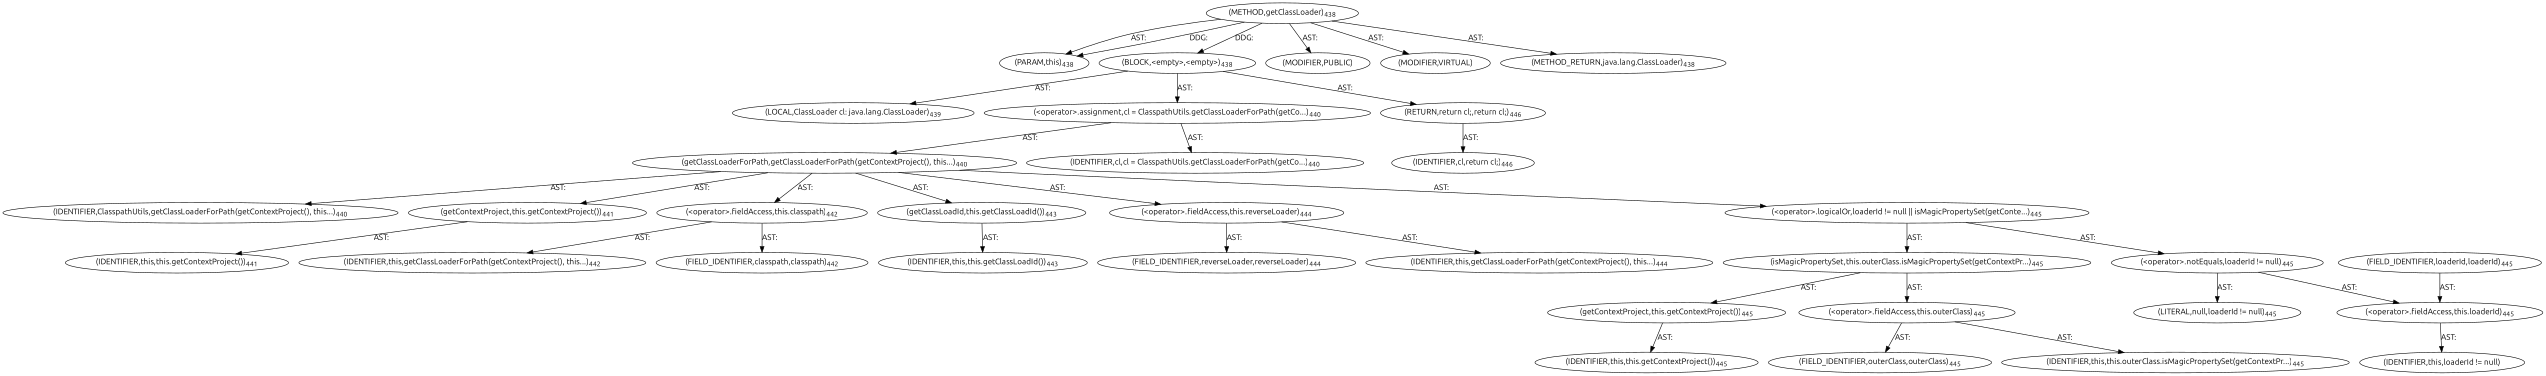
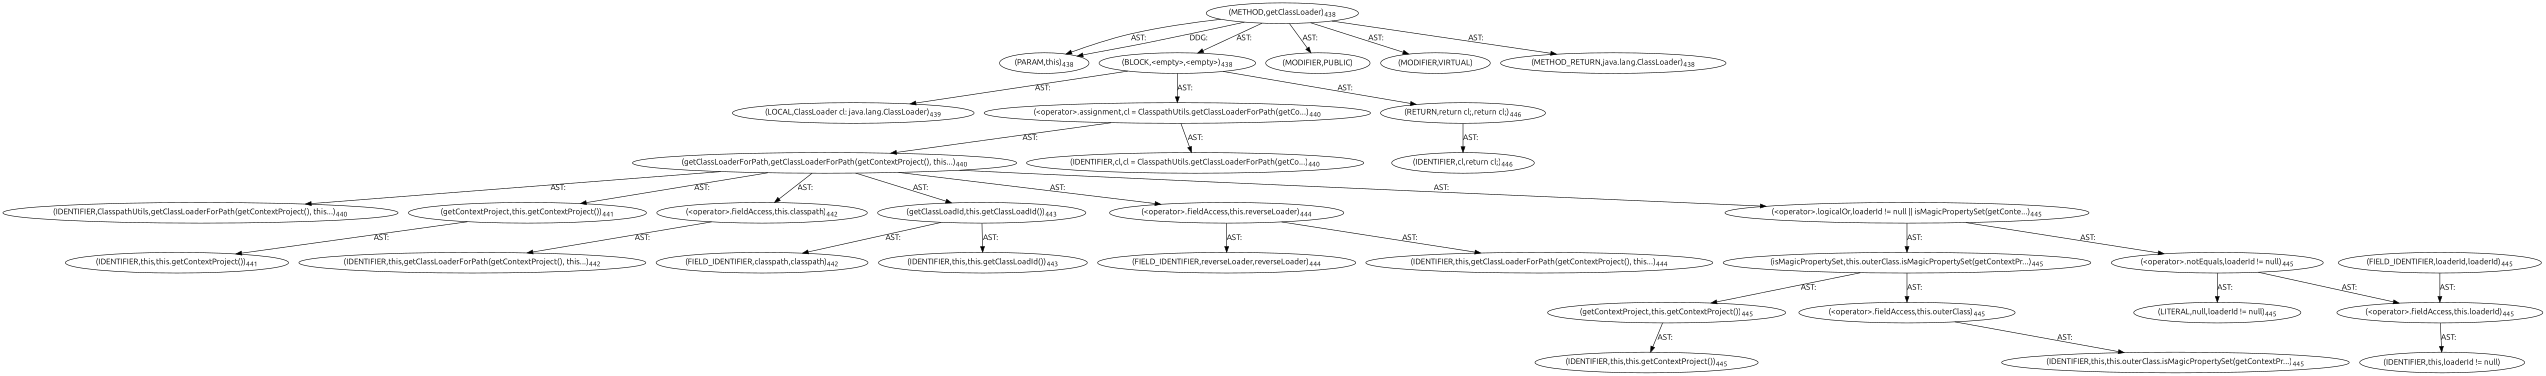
  digraph {
    fontname=Ubuntu
    node [fontname=Ubuntu]
    edge [fontname=Ubuntu]
    n1 [label=<(METHOD,getClassLoader)<SUB>438</SUB>>]
    n2 [label=<(PARAM,this)<SUB>438</SUB>>]
    n3 [label=<(BLOCK,&lt;empty&gt;,&lt;empty&gt;)<SUB>438</SUB>>]
    n4 [label=<(MODIFIER,PUBLIC)>]
    n5 [label=<(MODIFIER,VIRTUAL)>]
    n6 [label=<(METHOD_RETURN,java.lang.ClassLoader)<SUB>438</SUB>>]
    n7 [label=<(LOCAL,ClassLoader cl: java.lang.ClassLoader)<SUB>439</SUB>>]
    n8 [label=<(&lt;operator&gt;.assignment,cl = ClasspathUtils.getClassLoaderForPath(getCo...)<SUB>440</SUB>>]
    n9 [label=<(RETURN,return cl;,return cl;)<SUB>446</SUB>>]
    n10 [label=<(IDENTIFIER,cl,cl = ClasspathUtils.getClassLoaderForPath(getCo...)<SUB>440</SUB>>]
    n11 [label=<(getClassLoaderForPath,getClassLoaderForPath(getContextProject(), this...)<SUB>440</SUB>>]
    n12 [label=<(IDENTIFIER,cl,return cl;)<SUB>446</SUB>>]
    n13 [label=<(IDENTIFIER,ClasspathUtils,getClassLoaderForPath(getContextProject(), this...)<SUB>440</SUB>>]
    n14 [label=<(getContextProject,this.getContextProject())<SUB>441</SUB>>]
    n15 [label=<(&lt;operator&gt;.fieldAccess,this.classpath)<SUB>442</SUB>>]
    n16 [label=<(getClassLoadId,this.getClassLoadId())<SUB>443</SUB>>]
    n17 [label=<(&lt;operator&gt;.fieldAccess,this.reverseLoader)<SUB>444</SUB>>]
    n18 [label=<(&lt;operator&gt;.logicalOr,loaderId != null || isMagicPropertySet(getConte...)<SUB>445</SUB>>]
    n19 [label=<(IDENTIFIER,this,this.getContextProject())<SUB>441</SUB>>]
    n20 [label=<(IDENTIFIER,this,getClassLoaderForPath(getContextProject(), this...)<SUB>442</SUB>>]
    n21 [label=<(FIELD_IDENTIFIER,classpath,classpath)<SUB>442</SUB>>]
    n22 [label=<(IDENTIFIER,this,this.getClassLoadId())<SUB>443</SUB>>]
    n23 [label=<(IDENTIFIER,this,getClassLoaderForPath(getContextProject(), this...)<SUB>444</SUB>>]
    n24 [label=<(FIELD_IDENTIFIER,reverseLoader,reverseLoader)<SUB>444</SUB>>]
    n25 [label=<(&lt;operator&gt;.notEquals,loaderId != null)<SUB>445</SUB>>]
    n26 [label=<(isMagicPropertySet,this.outerClass.isMagicPropertySet(getContextPr...)<SUB>445</SUB>>]
    n27 [label=<(&lt;operator&gt;.fieldAccess,this.loaderId)<SUB>445</SUB>>]
    n28 [label=<(LITERAL,null,loaderId != null)<SUB>445</SUB>>]
    n29 [label=<(&lt;operator&gt;.fieldAccess,this.outerClass)<SUB>445</SUB>>]
    n30 [label=<(getContextProject,this.getContextProject())<SUB>445</SUB>>]
    n31 [label=<(IDENTIFIER,this,loaderId != null)>]
    n32 [label=<(FIELD_IDENTIFIER,loaderId,loaderId)<SUB>445</SUB>>]
    n33 [label=<(IDENTIFIER,this,this.outerClass.isMagicPropertySet(getContextPr...)<SUB>445</SUB>>]
-   n34 [label=<(FIELD_IDENTIFIER,outerClass,outerClass)<SUB>445</SUB>>]
    n35 [label=<(IDENTIFIER,this,this.getContextProject())<SUB>445</SUB>>]
    n1 -> n2 [label="AST: "]
    n1 -> n2 [label="DDG: "]
-   n1 -> n3 [label="DDG: "]
+   n1 -> n3 [label="AST: "]
    n1 -> n4 [label="AST: "]
    n1 -> n5 [label="AST: "]
    n1 -> n6 [label="AST: "]
    n3 -> n7 [label="AST: "]
    n3 -> n8 [label="AST: "]
    n3 -> n9 [label="AST: "]
    n8 -> n10 [label="AST: "]
    n8 -> n11 [label="AST: "]
    n9 -> n12 [label="AST: "]
    n11 -> n13 [label="AST: "]
    n11 -> n14 [label="AST: "]
    n11 -> n15 [label="AST: "]
    n11 -> n16 [label="AST: "]
    n11 -> n17 [label="AST: "]
    n11 -> n18 [label="AST: "]
    n14 -> n19 [label="AST: "]
    n15 -> n20 [label="AST: "]
-   n15 -> n21 [label="AST: "]
+   n16 -> n21 [label="AST: "]
    n16 -> n22 [label="AST: "]
    n17 -> n23 [label="AST: "]
    n17 -> n24 [label="AST: "]
    n18 -> n25 [label="AST: "]
    n18 -> n26 [label="AST: "]
    n25 -> n27 [label="AST: "]
    n25 -> n28 [label="AST: "]
    n26 -> n29 [label="AST: "]
    n26 -> n30 [label="AST: "]
    n27 -> n31 [label="AST: "]
    n29 -> n33 [label="AST: "]
-   n29 -> n34 [label="AST: "]
    n30 -> n35 [label="AST: "]
    n32 -> n27 [label="AST: "]
  }
